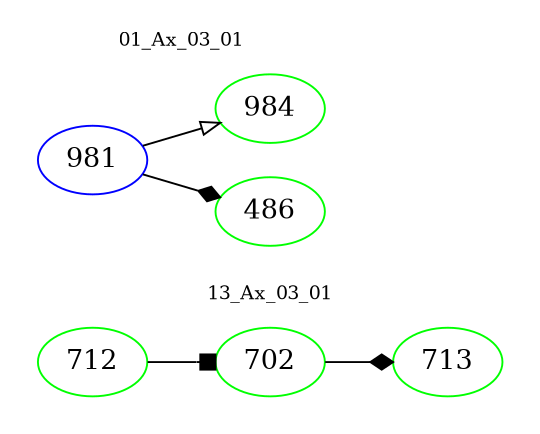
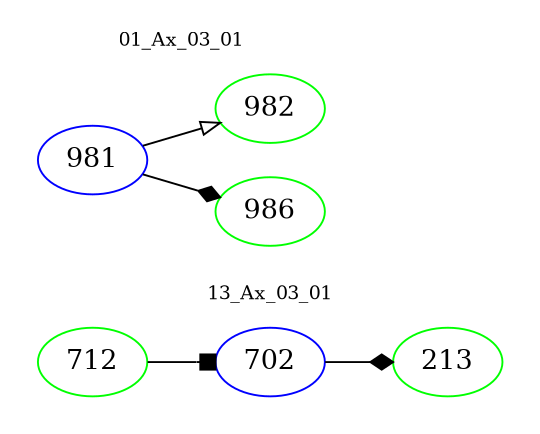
  digraph {
    rankdir=LR
    node [color=green]
    edge [arrowhead=diamond color=black]
-   n1 [label=702]
-   n2 [label=713]
+   n1 [color=blue label=702]
+   n2 [label=213]
    n3 [label=712]
    n4 [color=blue label=981]
-   n5 [label=486]
-   n6 [label=984]
+   n5 [label=986]
+   n6 [label=982]
    subgraph cluster_1 {
      color=white
      fontsize=10
      label="13_Ax_03_01"
      n1
      n2
      n3
    }
    subgraph cluster_2 {
      color=white
      fontsize=10
      label="01_Ax_03_01"
      n4
      n5
      n6
    }
    n1 -> n2
    n3 -> n1 [arrowhead=box]
    n4 -> n5
    n4 -> n6 [arrowhead=onormal]
  }
